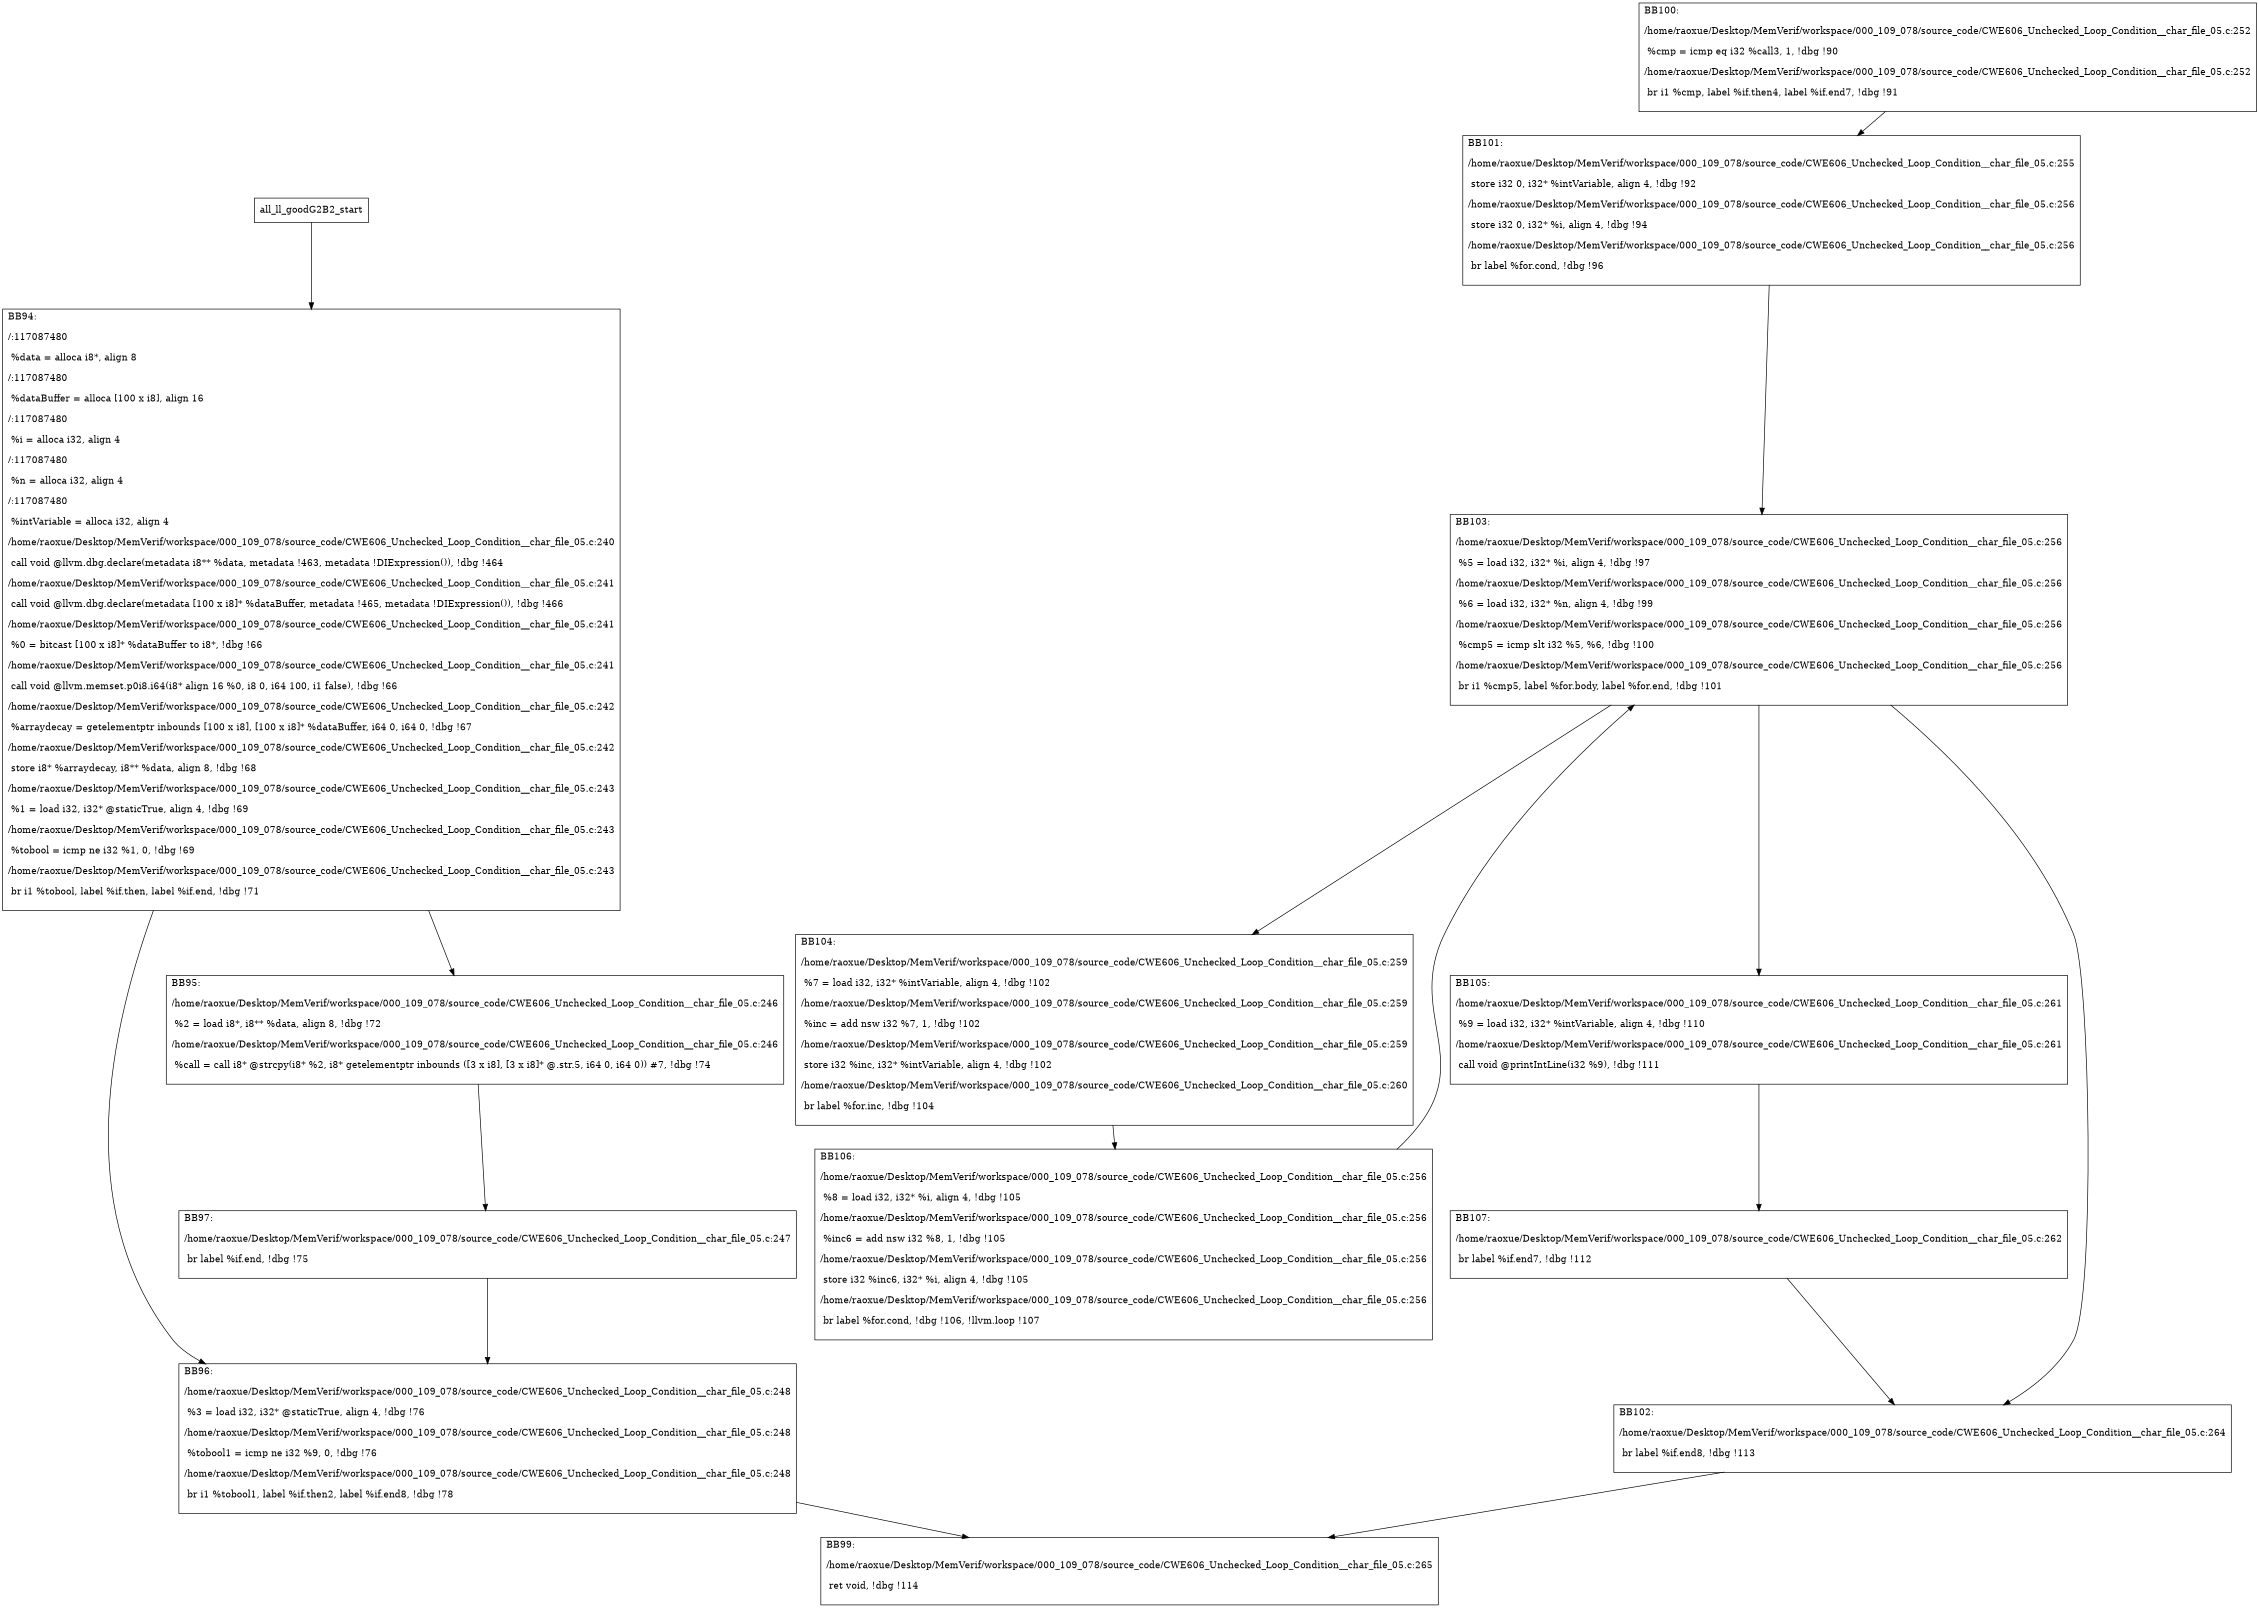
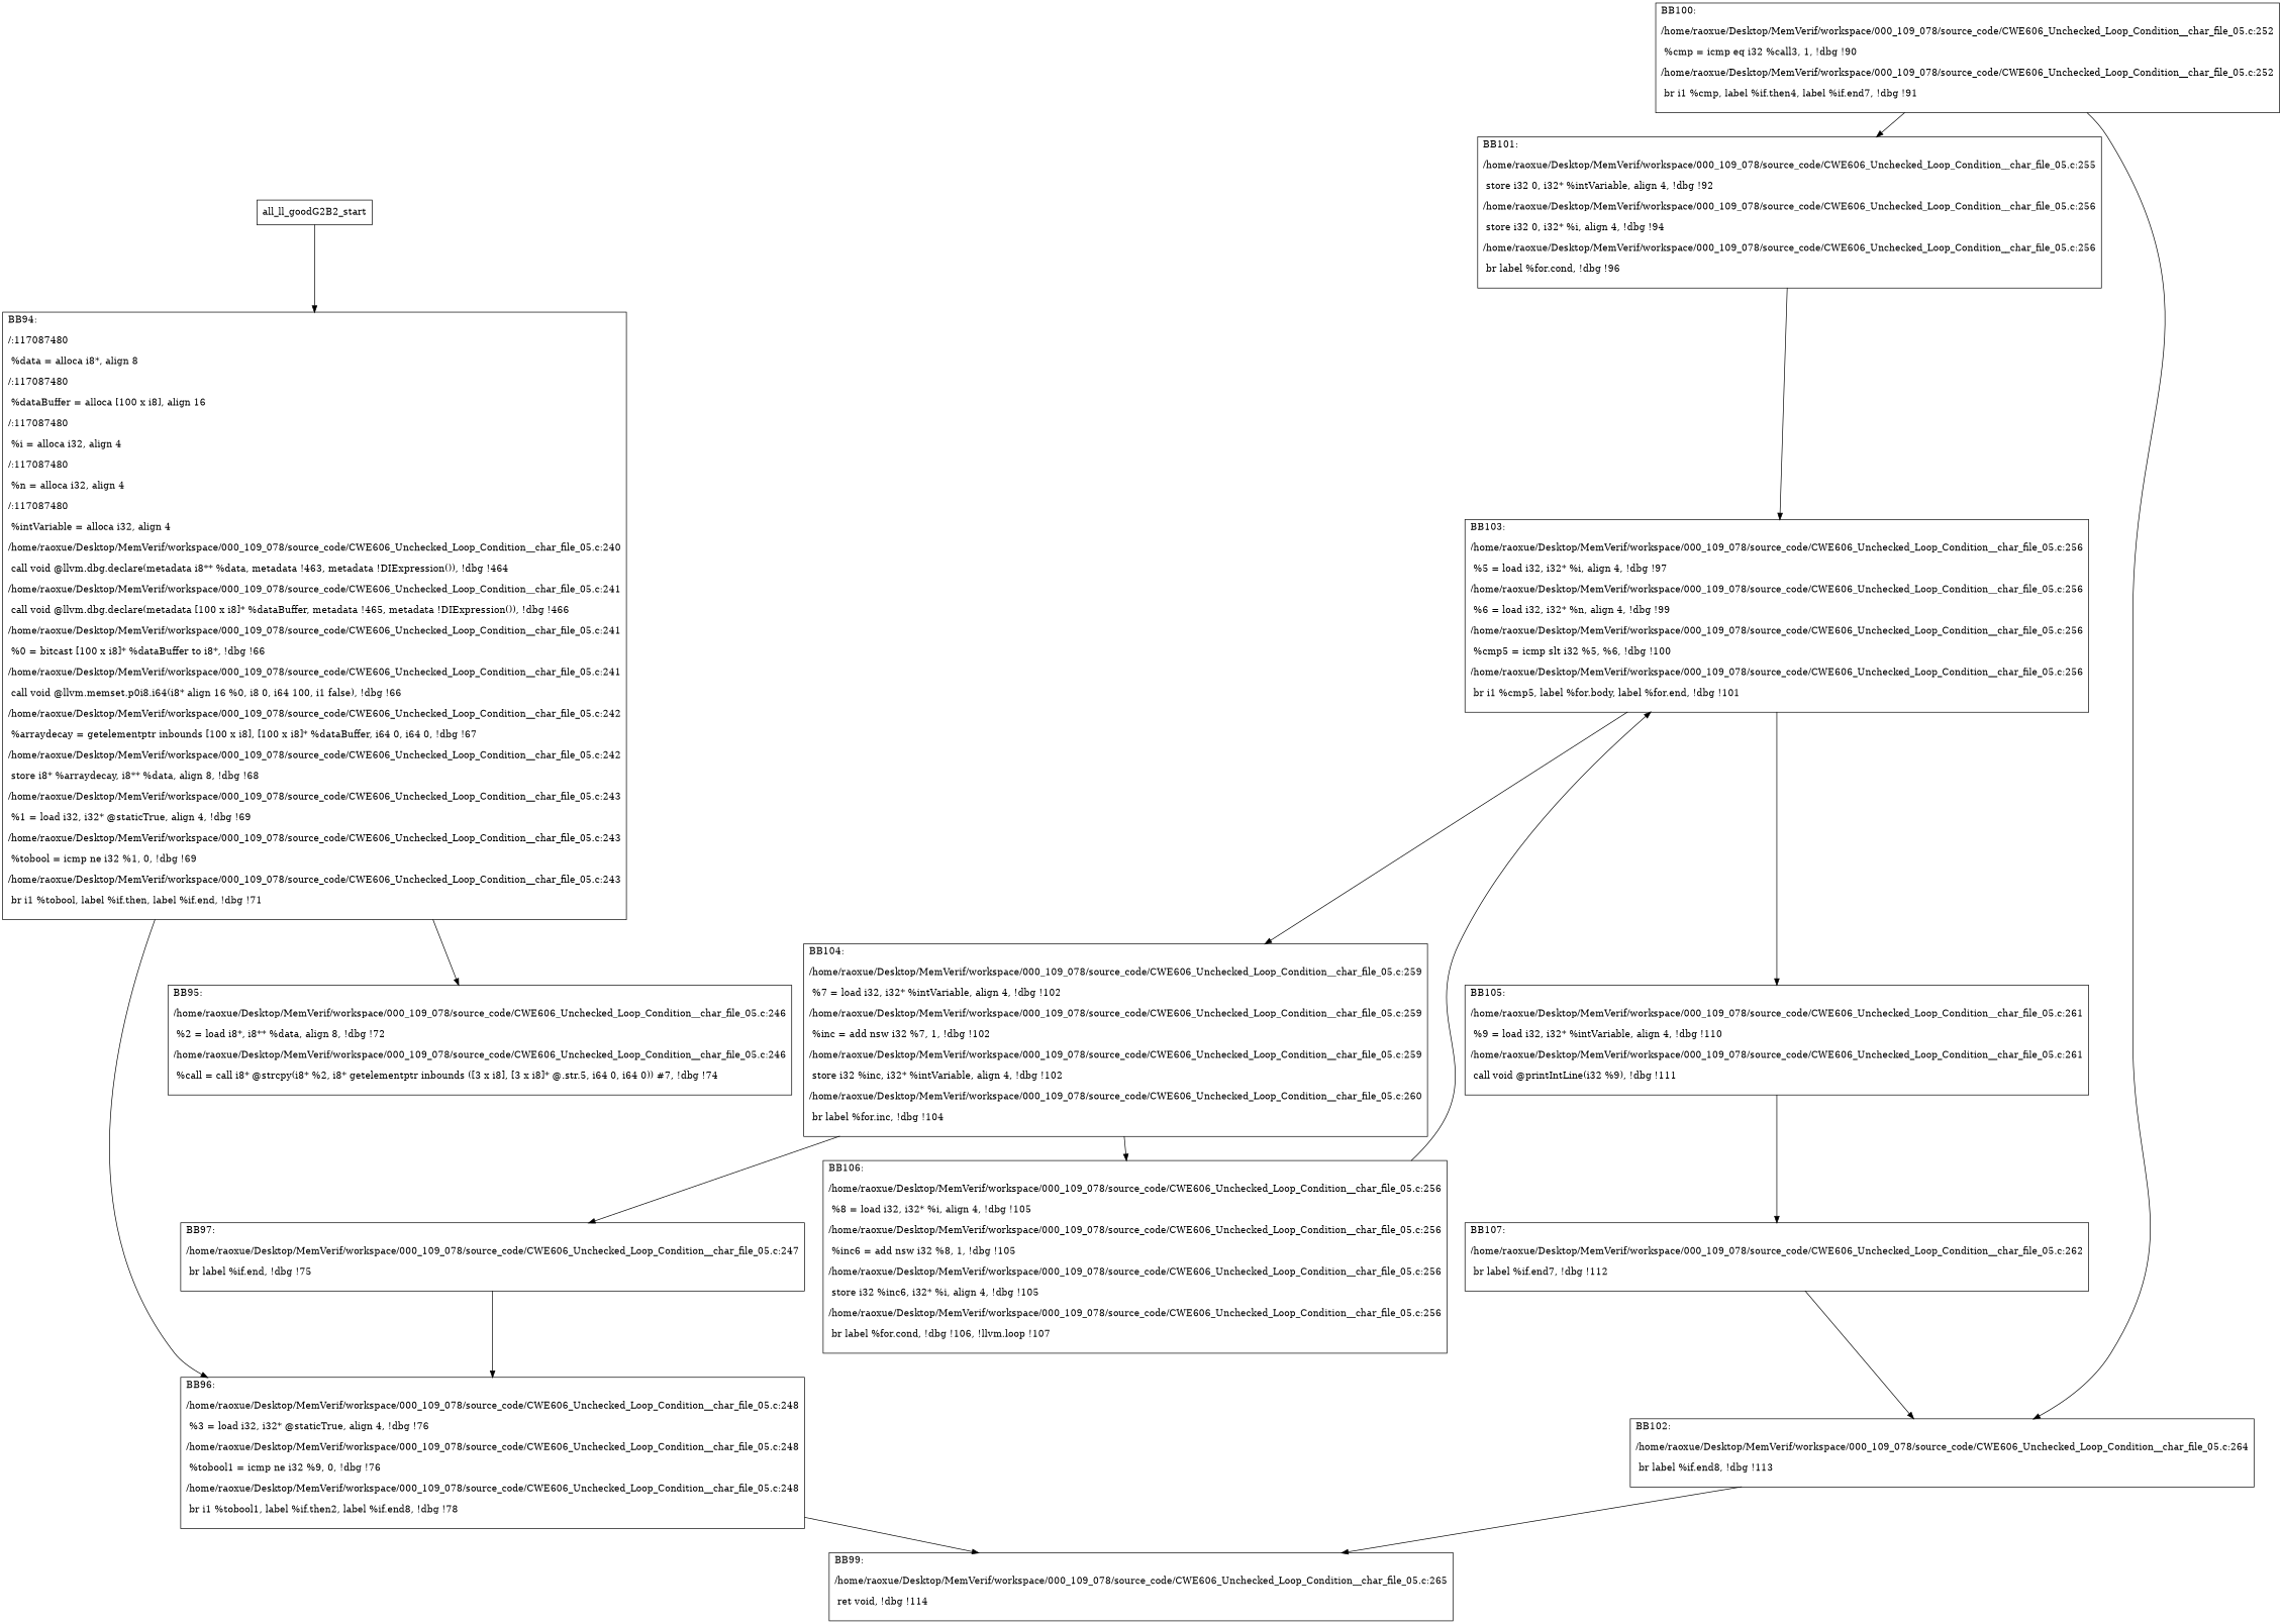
  digraph {
    node [shape=record]
    n1 [label="{all_ll_goodG2B2_start}"]
    n2 [label="{BB94:\l\l/:117087480\l\n  %data = alloca i8*, align 8\l\n/:117087480\l\n  %dataBuffer = alloca [100 x i8], align 16\l\n/:117087480\l\n  %i = alloca i32, align 4\l\n/:117087480\l\n  %n = alloca i32, align 4\l\n/:117087480\l\n  %intVariable = alloca i32, align 4\l\n/home/raoxue/Desktop/MemVerif/workspace/000_109_078/source_code/CWE606_Unchecked_Loop_Condition__char_file_05.c:240\l\n  call void @llvm.dbg.declare(metadata i8** %data, metadata !463, metadata !DIExpression()), !dbg !464\l\n/home/raoxue/Desktop/MemVerif/workspace/000_109_078/source_code/CWE606_Unchecked_Loop_Condition__char_file_05.c:241\l\n  call void @llvm.dbg.declare(metadata [100 x i8]* %dataBuffer, metadata !465, metadata !DIExpression()), !dbg !466\l\n/home/raoxue/Desktop/MemVerif/workspace/000_109_078/source_code/CWE606_Unchecked_Loop_Condition__char_file_05.c:241\l\n  %0 = bitcast [100 x i8]* %dataBuffer to i8*, !dbg !66\l\n/home/raoxue/Desktop/MemVerif/workspace/000_109_078/source_code/CWE606_Unchecked_Loop_Condition__char_file_05.c:241\l\n  call void @llvm.memset.p0i8.i64(i8* align 16 %0, i8 0, i64 100, i1 false), !dbg !66\l\n/home/raoxue/Desktop/MemVerif/workspace/000_109_078/source_code/CWE606_Unchecked_Loop_Condition__char_file_05.c:242\l\n  %arraydecay = getelementptr inbounds [100 x i8], [100 x i8]* %dataBuffer, i64 0, i64 0, !dbg !67\l\n/home/raoxue/Desktop/MemVerif/workspace/000_109_078/source_code/CWE606_Unchecked_Loop_Condition__char_file_05.c:242\l\n  store i8* %arraydecay, i8** %data, align 8, !dbg !68\l\n/home/raoxue/Desktop/MemVerif/workspace/000_109_078/source_code/CWE606_Unchecked_Loop_Condition__char_file_05.c:243\l\n  %1 = load i32, i32* @staticTrue, align 4, !dbg !69\l\n/home/raoxue/Desktop/MemVerif/workspace/000_109_078/source_code/CWE606_Unchecked_Loop_Condition__char_file_05.c:243\l\n  %tobool = icmp ne i32 %1, 0, !dbg !69\l\n/home/raoxue/Desktop/MemVerif/workspace/000_109_078/source_code/CWE606_Unchecked_Loop_Condition__char_file_05.c:243\l\n  br i1 %tobool, label %if.then, label %if.end, !dbg !71\l\n}"]
    n3 [label="{BB95:\l\l/home/raoxue/Desktop/MemVerif/workspace/000_109_078/source_code/CWE606_Unchecked_Loop_Condition__char_file_05.c:246\l\n  %2 = load i8*, i8** %data, align 8, !dbg !72\l\n/home/raoxue/Desktop/MemVerif/workspace/000_109_078/source_code/CWE606_Unchecked_Loop_Condition__char_file_05.c:246\l\n  %call = call i8* @strcpy(i8* %2, i8* getelementptr inbounds ([3 x i8], [3 x i8]* @.str.5, i64 0, i64 0)) #7, !dbg !74\l\n}"]
    n4 [label="{BB96:\l\l/home/raoxue/Desktop/MemVerif/workspace/000_109_078/source_code/CWE606_Unchecked_Loop_Condition__char_file_05.c:248\l\n  %3 = load i32, i32* @staticTrue, align 4, !dbg !76\l\n/home/raoxue/Desktop/MemVerif/workspace/000_109_078/source_code/CWE606_Unchecked_Loop_Condition__char_file_05.c:248\l\n  %tobool1 = icmp ne i32 %9, 0, !dbg !76\l\n/home/raoxue/Desktop/MemVerif/workspace/000_109_078/source_code/CWE606_Unchecked_Loop_Condition__char_file_05.c:248\l\n  br i1 %tobool1, label %if.then2, label %if.end8, !dbg !78\l\n}"]
    n5 [label="{BB97:\l\l/home/raoxue/Desktop/MemVerif/workspace/000_109_078/source_code/CWE606_Unchecked_Loop_Condition__char_file_05.c:247\l\n  br label %if.end, !dbg !75\l\n}"]
    n6 [label="{BB99:\l\l/home/raoxue/Desktop/MemVerif/workspace/000_109_078/source_code/CWE606_Unchecked_Loop_Condition__char_file_05.c:265\l\n  ret void, !dbg !114\l\n}"]
    n7 [label="{BB100:\l\l/home/raoxue/Desktop/MemVerif/workspace/000_109_078/source_code/CWE606_Unchecked_Loop_Condition__char_file_05.c:252\l\n  %cmp = icmp eq i32 %call3, 1, !dbg !90\l\n/home/raoxue/Desktop/MemVerif/workspace/000_109_078/source_code/CWE606_Unchecked_Loop_Condition__char_file_05.c:252\l\n  br i1 %cmp, label %if.then4, label %if.end7, !dbg !91\l\n}"]
    n8 [label="{BB101:\l\l/home/raoxue/Desktop/MemVerif/workspace/000_109_078/source_code/CWE606_Unchecked_Loop_Condition__char_file_05.c:255\l\n  store i32 0, i32* %intVariable, align 4, !dbg !92\l\n/home/raoxue/Desktop/MemVerif/workspace/000_109_078/source_code/CWE606_Unchecked_Loop_Condition__char_file_05.c:256\l\n  store i32 0, i32* %i, align 4, !dbg !94\l\n/home/raoxue/Desktop/MemVerif/workspace/000_109_078/source_code/CWE606_Unchecked_Loop_Condition__char_file_05.c:256\l\n  br label %for.cond, !dbg !96\l\n}"]
    n9 [label="{BB102:\l\l/home/raoxue/Desktop/MemVerif/workspace/000_109_078/source_code/CWE606_Unchecked_Loop_Condition__char_file_05.c:264\l\n  br label %if.end8, !dbg !113\l\n}"]
    n10 [label="{BB103:\l\l/home/raoxue/Desktop/MemVerif/workspace/000_109_078/source_code/CWE606_Unchecked_Loop_Condition__char_file_05.c:256\l\n  %5 = load i32, i32* %i, align 4, !dbg !97\l\n/home/raoxue/Desktop/MemVerif/workspace/000_109_078/source_code/CWE606_Unchecked_Loop_Condition__char_file_05.c:256\l\n  %6 = load i32, i32* %n, align 4, !dbg !99\l\n/home/raoxue/Desktop/MemVerif/workspace/000_109_078/source_code/CWE606_Unchecked_Loop_Condition__char_file_05.c:256\l\n  %cmp5 = icmp slt i32 %5, %6, !dbg !100\l\n/home/raoxue/Desktop/MemVerif/workspace/000_109_078/source_code/CWE606_Unchecked_Loop_Condition__char_file_05.c:256\l\n  br i1 %cmp5, label %for.body, label %for.end, !dbg !101\l\n}"]
    n11 [label="{BB104:\l\l/home/raoxue/Desktop/MemVerif/workspace/000_109_078/source_code/CWE606_Unchecked_Loop_Condition__char_file_05.c:259\l\n  %7 = load i32, i32* %intVariable, align 4, !dbg !102\l\n/home/raoxue/Desktop/MemVerif/workspace/000_109_078/source_code/CWE606_Unchecked_Loop_Condition__char_file_05.c:259\l\n  %inc = add nsw i32 %7, 1, !dbg !102\l\n/home/raoxue/Desktop/MemVerif/workspace/000_109_078/source_code/CWE606_Unchecked_Loop_Condition__char_file_05.c:259\l\n  store i32 %inc, i32* %intVariable, align 4, !dbg !102\l\n/home/raoxue/Desktop/MemVerif/workspace/000_109_078/source_code/CWE606_Unchecked_Loop_Condition__char_file_05.c:260\l\n  br label %for.inc, !dbg !104\l\n}"]
    n12 [label="{BB105:\l\l/home/raoxue/Desktop/MemVerif/workspace/000_109_078/source_code/CWE606_Unchecked_Loop_Condition__char_file_05.c:261\l\n  %9 = load i32, i32* %intVariable, align 4, !dbg !110\l\n/home/raoxue/Desktop/MemVerif/workspace/000_109_078/source_code/CWE606_Unchecked_Loop_Condition__char_file_05.c:261\l\n  call void @printIntLine(i32 %9), !dbg !111\l\n}"]
    n13 [label="{BB106:\l\l/home/raoxue/Desktop/MemVerif/workspace/000_109_078/source_code/CWE606_Unchecked_Loop_Condition__char_file_05.c:256\l\n  %8 = load i32, i32* %i, align 4, !dbg !105\l\n/home/raoxue/Desktop/MemVerif/workspace/000_109_078/source_code/CWE606_Unchecked_Loop_Condition__char_file_05.c:256\l\n  %inc6 = add nsw i32 %8, 1, !dbg !105\l\n/home/raoxue/Desktop/MemVerif/workspace/000_109_078/source_code/CWE606_Unchecked_Loop_Condition__char_file_05.c:256\l\n  store i32 %inc6, i32* %i, align 4, !dbg !105\l\n/home/raoxue/Desktop/MemVerif/workspace/000_109_078/source_code/CWE606_Unchecked_Loop_Condition__char_file_05.c:256\l\n  br label %for.cond, !dbg !106, !llvm.loop !107\l\n}"]
    n14 [label="{BB107:\l\l/home/raoxue/Desktop/MemVerif/workspace/000_109_078/source_code/CWE606_Unchecked_Loop_Condition__char_file_05.c:262\l\n  br label %if.end7, !dbg !112\l\n}"]
    n1 -> n2
    n2 -> n3
    n2 -> n4
-   n3 -> n5
+   n11 -> n5
    n4 -> n6
    n5 -> n4
    n7 -> n8
-   n10 -> n9
+   n7 -> n9
    n8 -> n10
    n9 -> n6
    n10 -> n11
    n10 -> n12
    n11 -> n13
    n12 -> n14
    n13 -> n10
    n14 -> n9
  }
